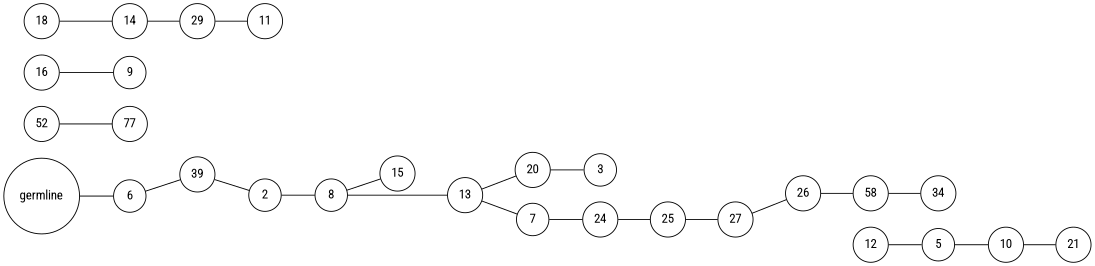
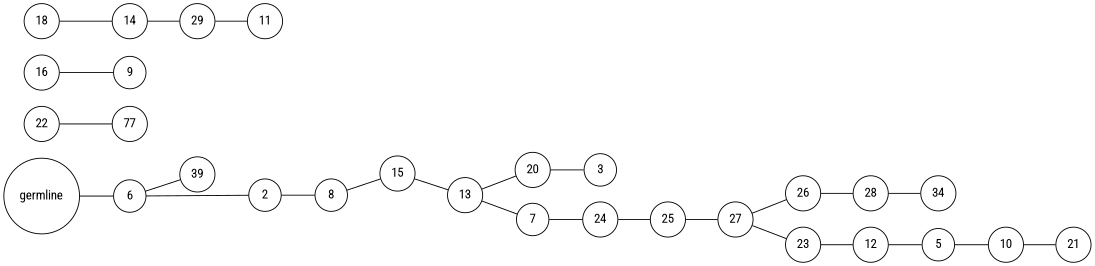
  graph {
    fontname="Roboto Condensed"
    rankdir=LR
    splines=line
    node [fontname="Roboto Condensed" shape=circle]
    edge [fontname="Roboto Condensed"]
    n1 [label=germline]
    n2 [label=6]
    n3 [label=39]
    n4 [label=2]
    n5 [label=8]
    n6 [label=15]
    n7 [label=13]
    n8 [label=20]
    n9 [label=7]
    n10 [label=3]
    n11 [label=24]
-   n12 [label=52]
+   n12 [label=22]
    n13 [label=77]
    n14 [label=25]
    n15 [label=27]
    n16 [label=26]
-   n18 [label=58]
+   n17 [label=23]
+   n18 [label=28]
    n19 [label=12]
    n20 [label=34]
    n21 [label=16]
    n22 [label=9]
    n23 [label=18]
    n24 [label=14]
    n25 [label=29]
    n26 [label=11]
    n27 [label=5]
    n28 [label=10]
    n29 [label=21]
    n1 -- n2
    n2 -- n3
-   n3 -- n4
+   n2 -- n4
    n4 -- n5
    n5 -- n6
-   n5 -- n7
+   n6 -- n7
    n7 -- n8
    n7 -- n9
    n8 -- n10
    n9 -- n11
    n11 -- n14
    n12 -- n13
    n14 -- n15
    n15 -- n16
+   n15 -- n17
    n16 -- n18
+   n17 -- n19
    n18 -- n20
    n19 -- n27
    n21 -- n22
    n23 -- n24
    n24 -- n25
    n25 -- n26
    n27 -- n28
    n28 -- n29
  }
